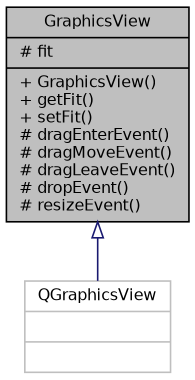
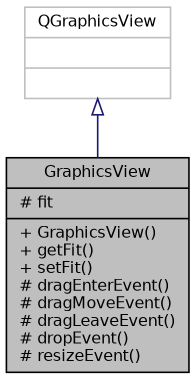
  digraph {
    node [fontname=Helvetica fontsize=10 shape=record style=filled]
    n1 [color=black fillcolor=grey75 fontcolor=black height=0.2 label="{GraphicsView\n|# fit\l|+ GraphicsView()\l+ getFit()\l+ setFit()\l# dragEnterEvent()\l# dragMoveEvent()\l# dragLeaveEvent()\l# dropEvent()\l# resizeEvent()\l}" width=0.4]
    n2 [color=grey75 fillcolor=white height=0.2 label="{QGraphicsView\n||}" width=0.4]
-   n1 -> n2 [arrowtail=onormal color=midnightblue dir=back fontname=Helvetica fontsize=10 labelfontname=Helvetica labelfontsize=10 style=solid]
+   n2 -> n1 [arrowtail=onormal color=midnightblue dir=back fontname=Helvetica fontsize=10 labelfontname=Helvetica labelfontsize=10 style=solid]
  }
